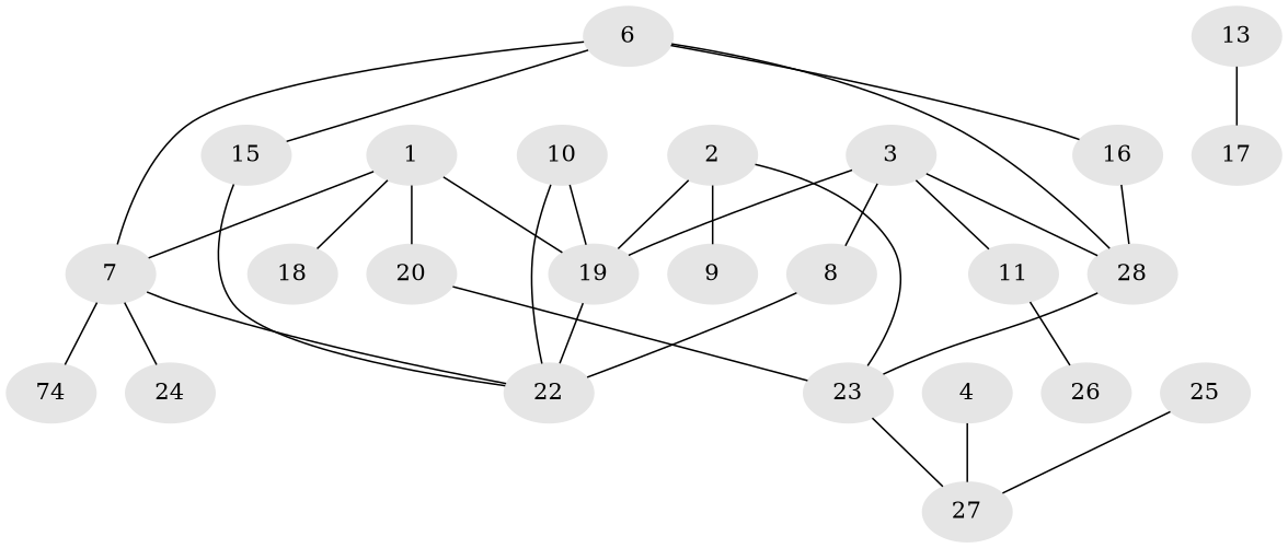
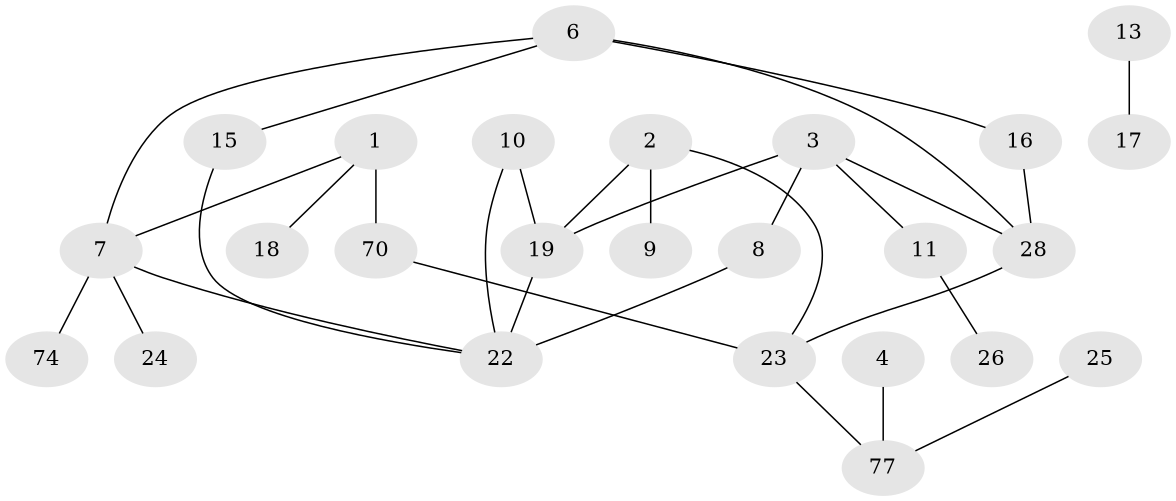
  graph {
    node [color=gray90 style=filled]
    edge [weight=1.0]
    1
    7
    18
    19
-   20
+   20 [label=70]
    n6 [label=74]
    22
    24
    23
    2
    9
    13
    17
-   27
+   27 [label=77]
    3
    8
    11
    n18 [label=28]
    26
    4
    15
    6
    16
    10
    25
    1 -- 7
    1 -- 18
-   1 -- 19 [weight=2.0]
    1 -- 20
    7 -- n6
    7 -- 22
    7 -- 24
    19 -- 22
    20 -- 23
    23 -- 27
    2 -- 19
    2 -- 23
    2 -- 9
    13 -- 17
    3 -- 19
    3 -- 8
    3 -- 11
    3 -- n18
    8 -- 22 [weight=2.0]
    11 -- 26
    n18 -- 23
    4 -- 27
    15 -- 22
    6 -- 7
    6 -- n18
    6 -- 15
    6 -- 16
    16 -- n18
    10 -- 19
    10 -- 22
    25 -- 27
  }
